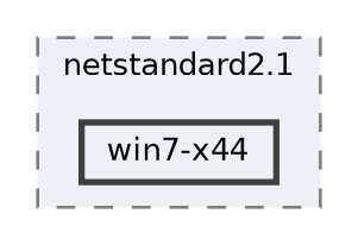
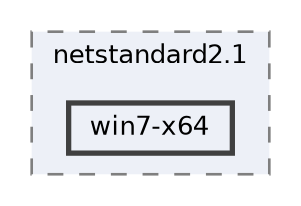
  digraph {
    compound=true
-   n1 [color=grey25 fillcolor="#edf0f7" fontname=Helvetica fontsize=10 height=0.2 label="win7-x44" shape=box style="filled,bold" width=0.4]
+   n1 [color=grey25 fillcolor="#edf0f7" fontname=Helvetica fontsize=10 height=0.2 label="win7-x64" shape=box style="filled,bold" width=0.4]
    subgraph cluster_1 {
      bgcolor="#edf0f7"
      fontname=Helvetica
      fontsize=10
      label="netstandard2.1"
      pencolor=grey50
      style="filled,dashed"
      n1
    }
  }
